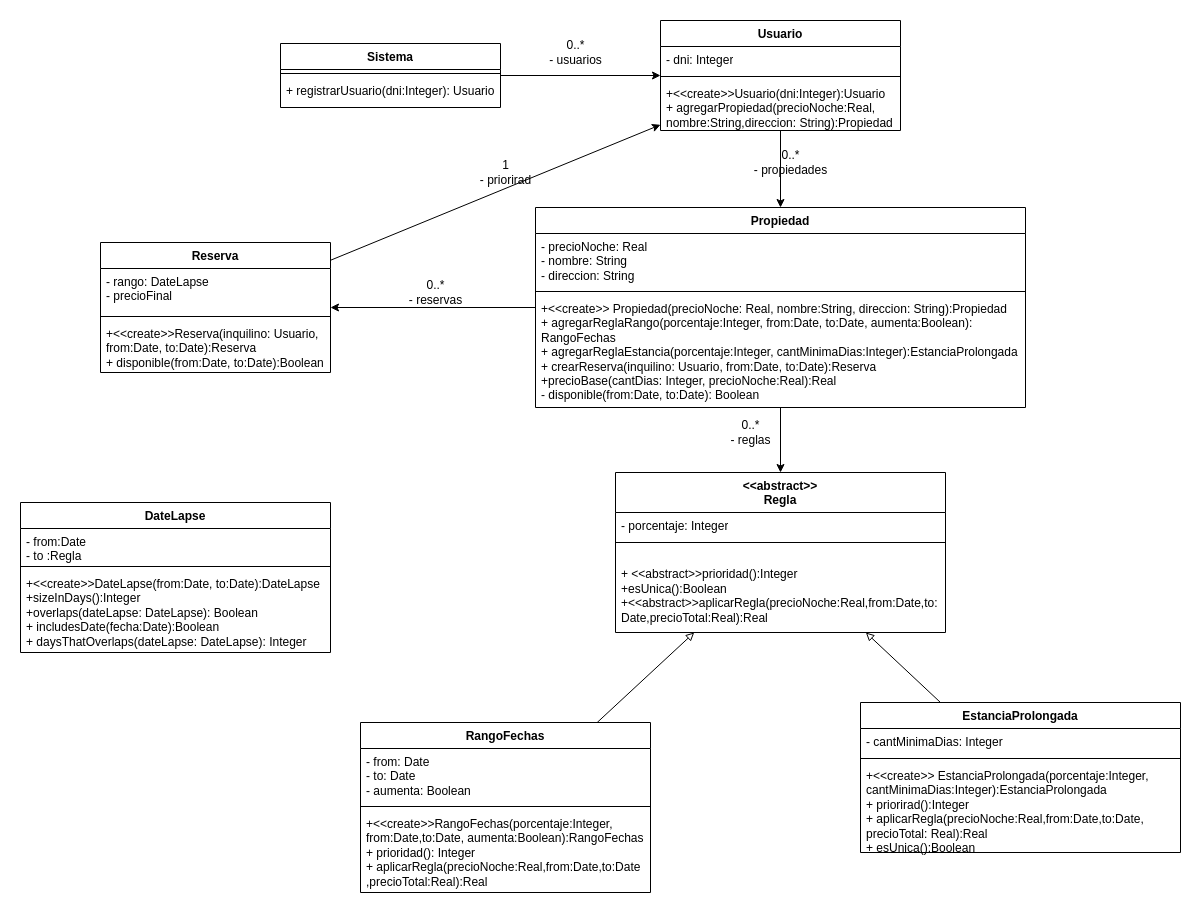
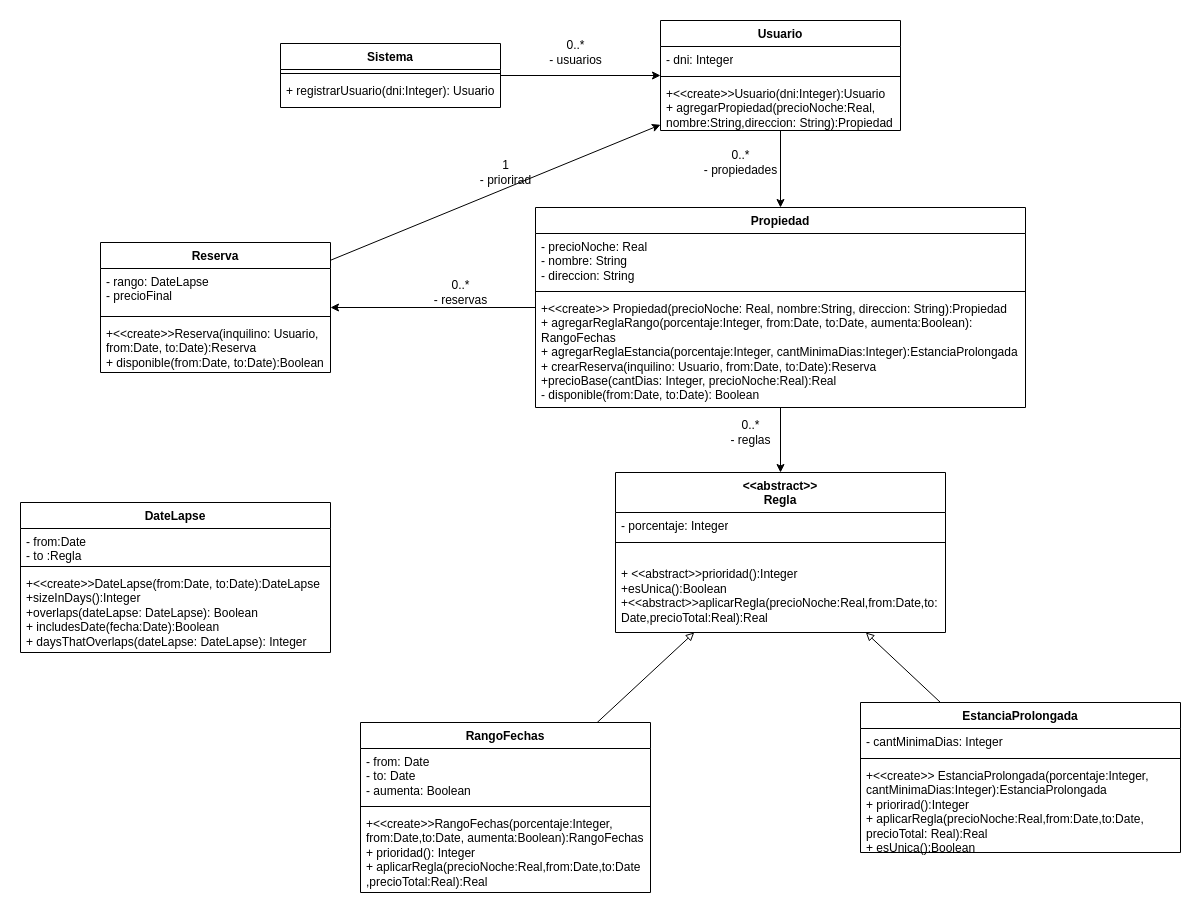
  <mxCell id="0" />
  <mxCell id="1" parent="0" />
  <mxCell id="2" style="edgeStyle=orthogonalEdgeStyle;rounded=0;orthogonalLoop=1;jettySize=auto;html=1;" edge="1" parent="1" source="4" target="22"><mxGeometry relative="1" as="geometry" /></mxCell>
  <mxCell id="3" style="edgeStyle=orthogonalEdgeStyle;rounded=0;orthogonalLoop=1;jettySize=auto;html=1;" edge="1" parent="1" source="4" target="18"><mxGeometry relative="1" as="geometry" /></mxCell>
  <mxCell id="4" value="Propiedad" style="swimlane;fontStyle=1;align=center;verticalAlign=top;childLayout=stackLayout;horizontal=1;startSize=26;horizontalStack=0;resizeParent=1;resizeParentMax=0;resizeLast=0;collapsible=1;marginBottom=0;whiteSpace=wrap;html=1;" vertex="1" parent="1"><mxGeometry x="535" y="207" width="490" height="200" as="geometry" /></mxCell>
  <mxCell id="5" value="- precioNoche: Real&lt;br&gt;- nombre: String&lt;br&gt;- direccion: String" style="text;strokeColor=none;fillColor=none;align=left;verticalAlign=top;spacingLeft=4;spacingRight=4;overflow=hidden;rotatable=0;points=[[0,0.5],[1,0.5]];portConstraint=eastwest;whiteSpace=wrap;html=1;" vertex="1" parent="4"><mxGeometry y="26" width="490" height="54" as="geometry" /></mxCell>
  <mxCell id="6" value="" style="line;strokeWidth=1;fillColor=none;align=left;verticalAlign=middle;spacingTop=-1;spacingLeft=3;spacingRight=3;rotatable=0;labelPosition=right;points=[];portConstraint=eastwest;strokeColor=inherit;" vertex="1" parent="4"><mxGeometry y="80" width="490" height="8" as="geometry" /></mxCell>
  <mxCell id="7" value="+&amp;lt;&amp;lt;create&amp;gt;&amp;gt; Propiedad(precioNoche: Real, nombre:String, direccion: String):Propiedad&lt;br&gt;+ agregarReglaRango(porcentaje:Integer, from:Date, to:Date, aumenta:Boolean): RangoFechas&lt;br&gt;+ agregarReglaEstancia(porcentaje:Integer, cantMinimaDias:Integer):EstanciaProlongada&lt;br&gt;+ crearReserva(inquilino: Usuario, from:Date, to:Date):Reserva&lt;br&gt;+precioBase(cantDias: Integer, precioNoche:Real):Real&lt;br&gt;- disponible(from:Date, to:Date): Boolean" style="text;strokeColor=none;fillColor=none;align=left;verticalAlign=top;spacingLeft=4;spacingRight=4;overflow=hidden;rotatable=0;points=[[0,0.5],[1,0.5]];portConstraint=eastwest;whiteSpace=wrap;html=1;" vertex="1" parent="4"><mxGeometry y="88" width="490" height="112" as="geometry" /></mxCell>
  <mxCell id="8" style="edgeStyle=orthogonalEdgeStyle;rounded=0;orthogonalLoop=1;jettySize=auto;html=1;" edge="1" parent="1" source="9" target="13"><mxGeometry relative="1" as="geometry" /></mxCell>
  <mxCell id="9" value="Sistema" style="swimlane;fontStyle=1;align=center;verticalAlign=top;childLayout=stackLayout;horizontal=1;startSize=26;horizontalStack=0;resizeParent=1;resizeParentMax=0;resizeLast=0;collapsible=1;marginBottom=0;whiteSpace=wrap;html=1;" vertex="1" parent="1"><mxGeometry x="280" y="43" width="220" height="64" as="geometry" /></mxCell>
  <mxCell id="10" value="" style="line;strokeWidth=1;fillColor=none;align=left;verticalAlign=middle;spacingTop=-1;spacingLeft=3;spacingRight=3;rotatable=0;labelPosition=right;points=[];portConstraint=eastwest;strokeColor=inherit;" vertex="1" parent="9"><mxGeometry y="26" width="220" height="8" as="geometry" /></mxCell>
  <mxCell id="11" value="+ registrarUsuario(dni:Integer): Usuario" style="text;strokeColor=none;fillColor=none;align=left;verticalAlign=top;spacingLeft=4;spacingRight=4;overflow=hidden;rotatable=0;points=[[0,0.5],[1,0.5]];portConstraint=eastwest;whiteSpace=wrap;html=1;" vertex="1" parent="9"><mxGeometry y="34" width="220" height="30" as="geometry" /></mxCell>
  <mxCell id="12" style="edgeStyle=orthogonalEdgeStyle;rounded=0;orthogonalLoop=1;jettySize=auto;html=1;" edge="1" parent="1" source="13" target="4"><mxGeometry relative="1" as="geometry" /></mxCell>
  <mxCell id="13" value="Usuario" style="swimlane;fontStyle=1;align=center;verticalAlign=top;childLayout=stackLayout;horizontal=1;startSize=26;horizontalStack=0;resizeParent=1;resizeParentMax=0;resizeLast=0;collapsible=1;marginBottom=0;whiteSpace=wrap;html=1;" vertex="1" parent="1"><mxGeometry x="660" y="20" width="240" height="110" as="geometry" /></mxCell>
  <mxCell id="14" value="- dni: Integer" style="text;strokeColor=none;fillColor=none;align=left;verticalAlign=top;spacingLeft=4;spacingRight=4;overflow=hidden;rotatable=0;points=[[0,0.5],[1,0.5]];portConstraint=eastwest;whiteSpace=wrap;html=1;" vertex="1" parent="13"><mxGeometry y="26" width="240" height="26" as="geometry" /></mxCell>
  <mxCell id="15" value="" style="line;strokeWidth=1;fillColor=none;align=left;verticalAlign=middle;spacingTop=-1;spacingLeft=3;spacingRight=3;rotatable=0;labelPosition=right;points=[];portConstraint=eastwest;strokeColor=inherit;" vertex="1" parent="13"><mxGeometry y="52" width="240" height="8" as="geometry" /></mxCell>
  <mxCell id="16" value="+&amp;lt;&amp;lt;create&amp;gt;&amp;gt;Usuario(dni:Integer):Usuario&lt;br&gt;+ agregarPropiedad(precioNoche:Real, nombre:String,direccion: String):Propiedad" style="text;strokeColor=none;fillColor=none;align=left;verticalAlign=top;spacingLeft=4;spacingRight=4;overflow=hidden;rotatable=0;points=[[0,0.5],[1,0.5]];portConstraint=eastwest;whiteSpace=wrap;html=1;" vertex="1" parent="13"><mxGeometry y="60" width="240" height="50" as="geometry" /></mxCell>
  <mxCell id="17" style="rounded=0;orthogonalLoop=1;jettySize=auto;html=1;" edge="1" parent="1" source="18" target="13"><mxGeometry relative="1" as="geometry" /></mxCell>
  <mxCell id="18" value="Reserva" style="swimlane;fontStyle=1;align=center;verticalAlign=top;childLayout=stackLayout;horizontal=1;startSize=26;horizontalStack=0;resizeParent=1;resizeParentMax=0;resizeLast=0;collapsible=1;marginBottom=0;whiteSpace=wrap;html=1;" vertex="1" parent="1"><mxGeometry x="100" y="242" width="230" height="130" as="geometry" /></mxCell>
  <mxCell id="19" value="- rango: DateLapse&lt;br&gt;- precioFinal" style="text;strokeColor=none;fillColor=none;align=left;verticalAlign=top;spacingLeft=4;spacingRight=4;overflow=hidden;rotatable=0;points=[[0,0.5],[1,0.5]];portConstraint=eastwest;whiteSpace=wrap;html=1;" vertex="1" parent="18"><mxGeometry y="26" width="230" height="44" as="geometry" /></mxCell>
  <mxCell id="20" value="" style="line;strokeWidth=1;fillColor=none;align=left;verticalAlign=middle;spacingTop=-1;spacingLeft=3;spacingRight=3;rotatable=0;labelPosition=right;points=[];portConstraint=eastwest;strokeColor=inherit;" vertex="1" parent="18"><mxGeometry y="70" width="230" height="8" as="geometry" /></mxCell>
  <mxCell id="21" value="+&amp;lt;&amp;lt;create&amp;gt;&amp;gt;Reserva(inquilino: Usuario, from:Date, to:Date):Reserva&lt;br&gt;+ disponible(from:Date, to:Date):Boolean" style="text;strokeColor=none;fillColor=none;align=left;verticalAlign=top;spacingLeft=4;spacingRight=4;overflow=hidden;rotatable=0;points=[[0,0.5],[1,0.5]];portConstraint=eastwest;whiteSpace=wrap;html=1;" vertex="1" parent="18"><mxGeometry y="78" width="230" height="52" as="geometry" /></mxCell>
  <mxCell id="22" value="&amp;lt;&amp;lt;abstract&amp;gt;&amp;gt;&lt;br&gt;Regla" style="swimlane;fontStyle=1;align=center;verticalAlign=top;childLayout=stackLayout;horizontal=1;startSize=40;horizontalStack=0;resizeParent=1;resizeParentMax=0;resizeLast=0;collapsible=1;marginBottom=0;whiteSpace=wrap;html=1;" vertex="1" parent="1"><mxGeometry x="615" y="472" width="330" height="160" as="geometry" /></mxCell>
  <mxCell id="23" value="- porcentaje: Integer&lt;br&gt;" style="text;strokeColor=none;fillColor=none;align=left;verticalAlign=top;spacingLeft=4;spacingRight=4;overflow=hidden;rotatable=0;points=[[0,0.5],[1,0.5]];portConstraint=eastwest;whiteSpace=wrap;html=1;" vertex="1" parent="22"><mxGeometry y="40" width="330" height="26" as="geometry" /></mxCell>
  <mxCell id="24" value="" style="line;strokeWidth=1;fillColor=none;align=left;verticalAlign=middle;spacingTop=-1;spacingLeft=3;spacingRight=3;rotatable=0;labelPosition=right;points=[];portConstraint=eastwest;strokeColor=inherit;" vertex="1" parent="22"><mxGeometry y="66" width="330" height="8" as="geometry" /></mxCell>
  <mxCell id="25" value="&lt;br&gt;+ &amp;lt;&amp;lt;abstract&amp;gt;&amp;gt;prioridad():Integer&lt;br&gt;+esUnica():Boolean&lt;br&gt;+&amp;lt;&amp;lt;abstract&amp;gt;&amp;gt;aplicarRegla(precioNoche:Real,from:Date,to:&lt;br&gt;Date,precioTotal:Real):Real" style="text;strokeColor=none;fillColor=none;align=left;verticalAlign=top;spacingLeft=4;spacingRight=4;overflow=hidden;rotatable=0;points=[[0,0.5],[1,0.5]];portConstraint=eastwest;whiteSpace=wrap;html=1;" vertex="1" parent="22"><mxGeometry y="74" width="330" height="86" as="geometry" /></mxCell>
  <mxCell id="26" style="rounded=0;orthogonalLoop=1;jettySize=auto;html=1;endArrow=block;endFill=0;" edge="1" parent="1" source="27" target="22"><mxGeometry relative="1" as="geometry" /></mxCell>
  <mxCell id="27" value="RangoFechas" style="swimlane;fontStyle=1;align=center;verticalAlign=top;childLayout=stackLayout;horizontal=1;startSize=26;horizontalStack=0;resizeParent=1;resizeParentMax=0;resizeLast=0;collapsible=1;marginBottom=0;whiteSpace=wrap;html=1;" vertex="1" parent="1"><mxGeometry x="360" y="722" width="290" height="170" as="geometry" /></mxCell>
  <mxCell id="28" value="- from: Date&lt;br&gt;- to: Date&lt;br&gt;- aumenta: Boolean" style="text;strokeColor=none;fillColor=none;align=left;verticalAlign=top;spacingLeft=4;spacingRight=4;overflow=hidden;rotatable=0;points=[[0,0.5],[1,0.5]];portConstraint=eastwest;whiteSpace=wrap;html=1;" vertex="1" parent="27"><mxGeometry y="26" width="290" height="54" as="geometry" /></mxCell>
  <mxCell id="29" value="" style="line;strokeWidth=1;fillColor=none;align=left;verticalAlign=middle;spacingTop=-1;spacingLeft=3;spacingRight=3;rotatable=0;labelPosition=right;points=[];portConstraint=eastwest;strokeColor=inherit;" vertex="1" parent="27"><mxGeometry y="80" width="290" height="8" as="geometry" /></mxCell>
  <mxCell id="30" value="+&amp;lt;&amp;lt;create&amp;gt;&amp;gt;RangoFechas(porcentaje:Integer, from:Date,to:Date, aumenta:Boolean):RangoFechas&lt;br&gt;+ prioridad(): Integer&lt;br&gt;+ aplicarRegla(precioNoche:Real,from:Date,to:Date&lt;br&gt;,precioTotal:Real):Real" style="text;strokeColor=none;fillColor=none;align=left;verticalAlign=top;spacingLeft=4;spacingRight=4;overflow=hidden;rotatable=0;points=[[0,0.5],[1,0.5]];portConstraint=eastwest;whiteSpace=wrap;html=1;" vertex="1" parent="27"><mxGeometry y="88" width="290" height="82" as="geometry" /></mxCell>
  <mxCell id="31" style="rounded=0;orthogonalLoop=1;jettySize=auto;html=1;endArrow=block;endFill=0;" edge="1" parent="1" source="32" target="22"><mxGeometry relative="1" as="geometry" /></mxCell>
  <mxCell id="32" value="EstanciaProlongada" style="swimlane;fontStyle=1;align=center;verticalAlign=top;childLayout=stackLayout;horizontal=1;startSize=26;horizontalStack=0;resizeParent=1;resizeParentMax=0;resizeLast=0;collapsible=1;marginBottom=0;whiteSpace=wrap;html=1;" vertex="1" parent="1"><mxGeometry x="860" y="702" width="320" height="150" as="geometry" /></mxCell>
  <mxCell id="33" value="- cantMinimaDias: Integer" style="text;strokeColor=none;fillColor=none;align=left;verticalAlign=top;spacingLeft=4;spacingRight=4;overflow=hidden;rotatable=0;points=[[0,0.5],[1,0.5]];portConstraint=eastwest;whiteSpace=wrap;html=1;" vertex="1" parent="32"><mxGeometry y="26" width="320" height="26" as="geometry" /></mxCell>
  <mxCell id="34" value="" style="line;strokeWidth=1;fillColor=none;align=left;verticalAlign=middle;spacingTop=-1;spacingLeft=3;spacingRight=3;rotatable=0;labelPosition=right;points=[];portConstraint=eastwest;strokeColor=inherit;" vertex="1" parent="32"><mxGeometry y="52" width="320" height="8" as="geometry" /></mxCell>
  <mxCell id="35" value="+&amp;lt;&amp;lt;create&amp;gt;&amp;gt; EstanciaProlongada(porcentaje:Integer, cantMinimaDias:Integer):EstanciaProlongada&lt;br&gt;+ priorirad():Integer&lt;br&gt;+ aplicarRegla(precioNoche:Real,from:Date,to:Date, precioTotal: Real):Real&lt;br&gt;+ esUnica():Boolean" style="text;strokeColor=none;fillColor=none;align=left;verticalAlign=top;spacingLeft=4;spacingRight=4;overflow=hidden;rotatable=0;points=[[0,0.5],[1,0.5]];portConstraint=eastwest;whiteSpace=wrap;html=1;" vertex="1" parent="32"><mxGeometry y="60" width="320" height="90" as="geometry" /></mxCell>
  <mxCell id="36" value="DateLapse" style="swimlane;fontStyle=1;align=center;verticalAlign=top;childLayout=stackLayout;horizontal=1;startSize=26;horizontalStack=0;resizeParent=1;resizeParentMax=0;resizeLast=0;collapsible=1;marginBottom=0;whiteSpace=wrap;html=1;" vertex="1" parent="1"><mxGeometry x="20" y="502" width="310" height="150" as="geometry" /></mxCell>
  <mxCell id="37" value="- from:Date&lt;br&gt;- to :Regla" style="text;strokeColor=none;fillColor=none;align=left;verticalAlign=top;spacingLeft=4;spacingRight=4;overflow=hidden;rotatable=0;points=[[0,0.5],[1,0.5]];portConstraint=eastwest;whiteSpace=wrap;html=1;" vertex="1" parent="36"><mxGeometry y="26" width="310" height="34" as="geometry" /></mxCell>
  <mxCell id="38" value="" style="line;strokeWidth=1;fillColor=none;align=left;verticalAlign=middle;spacingTop=-1;spacingLeft=3;spacingRight=3;rotatable=0;labelPosition=right;points=[];portConstraint=eastwest;strokeColor=inherit;" vertex="1" parent="36"><mxGeometry y="60" width="310" height="8" as="geometry" /></mxCell>
  <mxCell id="39" value="+&amp;lt;&amp;lt;create&amp;gt;&amp;gt;DateLapse(from:Date, to:Date):DateLapse&lt;br&gt;+sizeInDays():Integer&lt;br&gt;+overlaps(dateLapse: DateLapse): Boolean&lt;br&gt;+ includesDate(fecha:Date):Boolean&lt;br&gt;+ daysThatOverlaps(dateLapse: DateLapse): Integer" style="text;strokeColor=none;fillColor=none;align=left;verticalAlign=top;spacingLeft=4;spacingRight=4;overflow=hidden;rotatable=0;points=[[0,0.5],[1,0.5]];portConstraint=eastwest;whiteSpace=wrap;html=1;" vertex="1" parent="36"><mxGeometry y="68" width="310" height="82" as="geometry" /></mxCell>
  <mxCell id="40" value="1&lt;br&gt;- priorirad" style="text;html=1;align=center;verticalAlign=middle;resizable=0;points=[];autosize=1;strokeColor=none;fillColor=none;" vertex="1" parent="1"><mxGeometry x="470" y="152" width="70" height="40" as="geometry" /></mxCell>
- <mxCell id="41" value="0..*&lt;br&gt;- reservas" style="text;html=1;align=center;verticalAlign=middle;resizable=0;points=[];autosize=1;strokeColor=none;fillColor=none;" vertex="1" parent="1"><mxGeometry x="395" y="272" width="80" height="40" as="geometry" /></mxCell>
+ <mxCell id="41" value="0..*&lt;br&gt;- reservas" style="text;html=1;align=center;verticalAlign=middle;resizable=0;points=[];autosize=1;strokeColor=none;fillColor=none;" vertex="1" parent="1"><mxGeometry x="420" y="272" width="80" height="40" as="geometry" /></mxCell>
  <mxCell id="42" value="0..*&lt;br&gt;- usuarios" style="text;html=1;align=center;verticalAlign=middle;resizable=0;points=[];autosize=1;strokeColor=none;fillColor=none;" vertex="1" parent="1"><mxGeometry x="535" y="32" width="80" height="40" as="geometry" /></mxCell>
- <mxCell id="43" value="0..*&lt;br&gt;- propiedades" style="text;html=1;align=center;verticalAlign=middle;resizable=0;points=[];autosize=1;strokeColor=none;fillColor=none;" vertex="1" parent="1"><mxGeometry x="740" y="142" width="100" height="40" as="geometry" /></mxCell>
+ <mxCell id="43" value="0..*&lt;br&gt;- propiedades" style="text;html=1;align=center;verticalAlign=middle;resizable=0;points=[];autosize=1;strokeColor=none;fillColor=none;" vertex="1" parent="1"><mxGeometry x="690" y="142" width="100" height="40" as="geometry" /></mxCell>
  <mxCell id="44" value="0..*&lt;br&gt;- reglas" style="text;html=1;align=center;verticalAlign=middle;resizable=0;points=[];autosize=1;strokeColor=none;fillColor=none;" vertex="1" parent="1"><mxGeometry x="720" y="412" width="60" height="40" as="geometry" /></mxCell>
